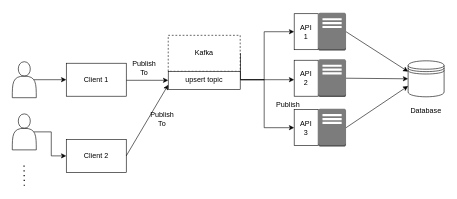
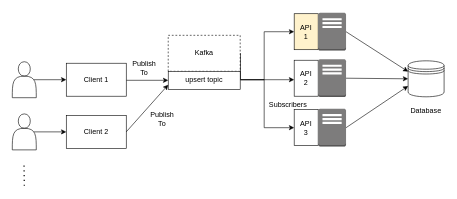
  <mxCell id="0" />
  <mxCell id="1" parent="0" />
  <mxCell id="2" style="edgeStyle=orthogonalEdgeStyle;rounded=0;orthogonalLoop=1;jettySize=auto;html=1;exitX=0.9;exitY=0.5;exitDx=0;exitDy=0;exitPerimeter=0;" parent="1" source="3" target="5" edge="1"><mxGeometry relative="1" as="geometry"><mxPoint x="130" y="132" as="targetPoint" /></mxGeometry></mxCell>
  <mxCell id="3" value="" style="shape=actor;whiteSpace=wrap;html=1;" parent="1" vertex="1"><mxGeometry x="20" y="102" width="40" height="60" as="geometry" /></mxCell>
  <mxCell id="4" value="" style="edgeStyle=orthogonalEdgeStyle;rounded=0;orthogonalLoop=1;jettySize=auto;html=1;entryX=0;entryY=0.5;entryDx=0;entryDy=0;" parent="1" source="5" target="10" edge="1"><mxGeometry relative="1" as="geometry"><Array as="points"><mxPoint x="280" y="132" /></Array></mxGeometry></mxCell>
  <mxCell id="5" value="Client 1" style="rounded=0;whiteSpace=wrap;html=1;" parent="1" vertex="1"><mxGeometry x="110" y="104.5" width="100" height="55" as="geometry" /></mxCell>
  <mxCell id="6" style="edgeStyle=orthogonalEdgeStyle;rounded=0;orthogonalLoop=1;jettySize=auto;html=1;exitX=1;exitY=0.5;exitDx=0;exitDy=0;" parent="1" source="9" edge="1"><mxGeometry relative="1" as="geometry"><mxPoint x="490" y="52" as="targetPoint" /><Array as="points"><mxPoint x="440" y="132" /><mxPoint x="440" y="52" /></Array></mxGeometry></mxCell>
  <mxCell id="7" style="edgeStyle=orthogonalEdgeStyle;rounded=0;orthogonalLoop=1;jettySize=auto;html=1;exitX=1;exitY=0.5;exitDx=0;exitDy=0;" parent="1" source="9" edge="1"><mxGeometry relative="1" as="geometry"><mxPoint x="490" y="132" as="targetPoint" /><Array as="points"><mxPoint x="400" y="132" /></Array></mxGeometry></mxCell>
  <mxCell id="8" style="edgeStyle=orthogonalEdgeStyle;rounded=0;orthogonalLoop=1;jettySize=auto;html=1;exitX=1;exitY=0.5;exitDx=0;exitDy=0;" parent="1" source="9" edge="1"><mxGeometry relative="1" as="geometry"><mxPoint x="490" y="212" as="targetPoint" /><Array as="points"><mxPoint x="440" y="132" /><mxPoint x="440" y="212" /><mxPoint x="490" y="212" /></Array></mxGeometry></mxCell>
  <mxCell id="9" value="Kafka" style="whiteSpace=wrap;html=1;rounded=0;dashed=1;" parent="1" vertex="1"><mxGeometry x="280" y="58" width="120" height="60" as="geometry" /></mxCell>
  <mxCell id="10" value="upsert topic" style="rounded=0;whiteSpace=wrap;html=1;" parent="1" vertex="1"><mxGeometry x="280" y="118" width="120" height="30" as="geometry" /></mxCell>
- <mxCell id="11" value="API&lt;br&gt;1" style="rounded=0;whiteSpace=wrap;html=1;" parent="1" vertex="1"><mxGeometry x="490" y="22" width="40" height="60" as="geometry" /></mxCell>
+ <mxCell id="11" value="API&lt;br&gt;1" style="rounded=0;whiteSpace=wrap;html=1;fillColor=#fff2cc;" parent="1" vertex="1"><mxGeometry x="490" y="22" width="40" height="60" as="geometry" /></mxCell>
  <mxCell id="12" value="API&lt;br&gt;2" style="rounded=0;whiteSpace=wrap;html=1;" parent="1" vertex="1"><mxGeometry x="490" y="99.5" width="40" height="60" as="geometry" /></mxCell>
  <mxCell id="13" value="API&lt;br&gt;3" style="rounded=0;whiteSpace=wrap;html=1;" parent="1" vertex="1"><mxGeometry x="490" y="182" width="40" height="60" as="geometry" /></mxCell>
  <mxCell id="14" value="" style="outlineConnect=0;dashed=0;verticalLabelPosition=bottom;verticalAlign=top;align=center;html=1;shape=mxgraph.aws3.traditional_server;fillColor=#7D7C7C;gradientColor=none;" parent="1" vertex="1"><mxGeometry x="530" y="20.5" width="46.5" height="63" as="geometry" /></mxCell>
  <mxCell id="15" value="" style="outlineConnect=0;dashed=0;verticalLabelPosition=bottom;verticalAlign=top;align=center;html=1;shape=mxgraph.aws3.traditional_server;fillColor=#7D7C7C;gradientColor=none;" parent="1" vertex="1"><mxGeometry x="530" y="98" width="46.5" height="63" as="geometry" /></mxCell>
  <mxCell id="16" value="" style="outlineConnect=0;dashed=0;verticalLabelPosition=bottom;verticalAlign=top;align=center;html=1;shape=mxgraph.aws3.traditional_server;fillColor=#7D7C7C;gradientColor=none;" parent="1" vertex="1"><mxGeometry x="530" y="180.5" width="46.5" height="63" as="geometry" /></mxCell>
  <mxCell id="17" value="" style="endArrow=classic;html=1;rounded=0;exitX=1;exitY=0.5;exitDx=0;exitDy=0;exitPerimeter=0;entryX=0;entryY=0.3;entryDx=0;entryDy=0;" parent="1" source="14" target="20" edge="1"><mxGeometry width="50" height="50" relative="1" as="geometry"><mxPoint x="570" y="82" as="sourcePoint" /><mxPoint x="680" y="132" as="targetPoint" /></mxGeometry></mxCell>
  <mxCell id="18" value="" style="endArrow=classic;html=1;rounded=0;exitX=1;exitY=0.5;exitDx=0;exitDy=0;exitPerimeter=0;entryX=0;entryY=0.5;entryDx=0;entryDy=0;" parent="1" source="15" target="20" edge="1"><mxGeometry width="50" height="50" relative="1" as="geometry"><mxPoint x="586.5" y="62" as="sourcePoint" /><mxPoint x="680" y="132" as="targetPoint" /></mxGeometry></mxCell>
  <mxCell id="19" value="" style="endArrow=classic;html=1;rounded=0;exitX=1;exitY=0.5;exitDx=0;exitDy=0;exitPerimeter=0;entryX=0;entryY=0.7;entryDx=0;entryDy=0;" parent="1" source="16" target="20" edge="1"><mxGeometry width="50" height="50" relative="1" as="geometry"><mxPoint x="596.5" y="72" as="sourcePoint" /><mxPoint x="680" y="132" as="targetPoint" /></mxGeometry></mxCell>
  <mxCell id="20" value="" style="shape=datastore;whiteSpace=wrap;html=1;" parent="1" vertex="1"><mxGeometry x="680" y="100.5" width="60" height="60" as="geometry" /></mxCell>
  <mxCell id="21" value="Publish&lt;br&gt;To" style="text;html=1;strokeColor=none;fillColor=none;align=center;verticalAlign=middle;whiteSpace=wrap;rounded=0;" parent="1" vertex="1"><mxGeometry x="220" y="108" width="40" height="10" as="geometry" /></mxCell>
  <mxCell id="22" style="edgeStyle=orthogonalEdgeStyle;rounded=0;orthogonalLoop=1;jettySize=auto;html=1;exitX=0.9;exitY=0.5;exitDx=0;exitDy=0;exitPerimeter=0;" parent="1" source="23" target="24" edge="1"><mxGeometry relative="1" as="geometry"><mxPoint x="130" y="219" as="targetPoint" /></mxGeometry></mxCell>
  <mxCell id="23" value="" style="shape=actor;whiteSpace=wrap;html=1;" parent="1" vertex="1"><mxGeometry x="20" y="189" width="40" height="60" as="geometry" /></mxCell>
- <mxCell id="24" value="Client 2" style="rounded=0;whiteSpace=wrap;html=1;" parent="1" vertex="1"><mxGeometry x="110" y="231.5" width="100" height="55" as="geometry" /></mxCell>
+ <mxCell id="24" value="Client 2" style="rounded=0;whiteSpace=wrap;html=1;" parent="1" vertex="1"><mxGeometry x="110" y="191.5" width="100" height="55" as="geometry" /></mxCell>
  <mxCell id="25" value="" style="endArrow=classic;html=1;rounded=0;exitX=1;exitY=0.5;exitDx=0;exitDy=0;entryX=0;entryY=0.75;entryDx=0;entryDy=0;" parent="1" source="24" target="10" edge="1"><mxGeometry width="50" height="50" relative="1" as="geometry"><mxPoint x="240" y="239" as="sourcePoint" /><mxPoint x="290" y="189" as="targetPoint" /></mxGeometry></mxCell>
  <mxCell id="26" value="" style="endArrow=none;dashed=1;html=1;dashPattern=1 3;strokeWidth=2;rounded=0;" parent="1" edge="1"><mxGeometry width="50" height="50" relative="1" as="geometry"><mxPoint x="40" y="309" as="sourcePoint" /><mxPoint x="39.5" y="269" as="targetPoint" /></mxGeometry></mxCell>
  <mxCell id="27" value="Publish&lt;br&gt;To" style="text;html=1;strokeColor=none;fillColor=none;align=center;verticalAlign=middle;whiteSpace=wrap;rounded=0;" parent="1" vertex="1"><mxGeometry x="250" y="191.5" width="40" height="10" as="geometry" /></mxCell>
  <mxCell id="28" value="Database" style="text;html=1;strokeColor=none;fillColor=none;align=center;verticalAlign=middle;whiteSpace=wrap;rounded=0;" parent="1" vertex="1"><mxGeometry x="690" y="179" width="40" height="10" as="geometry" /></mxCell>
- <mxCell id="29" value="Publish" style="text;html=1;strokeColor=none;fillColor=none;align=center;verticalAlign=middle;whiteSpace=wrap;rounded=0;" parent="1" vertex="1"><mxGeometry x="400" y="118" width="160" height="111" as="geometry" /></mxCell>
+ <mxCell id="29" value="Subscribers" style="text;html=1;strokeColor=none;fillColor=none;align=center;verticalAlign=middle;whiteSpace=wrap;rounded=0;" parent="1" vertex="1"><mxGeometry x="400" y="118" width="160" height="111" as="geometry" /></mxCell>
